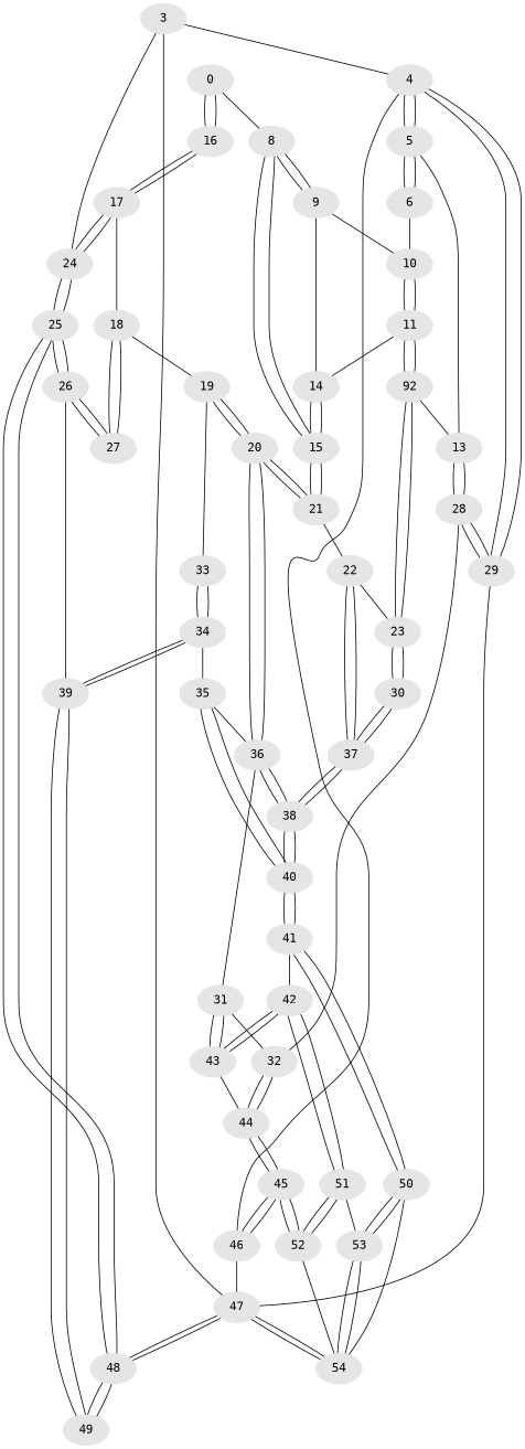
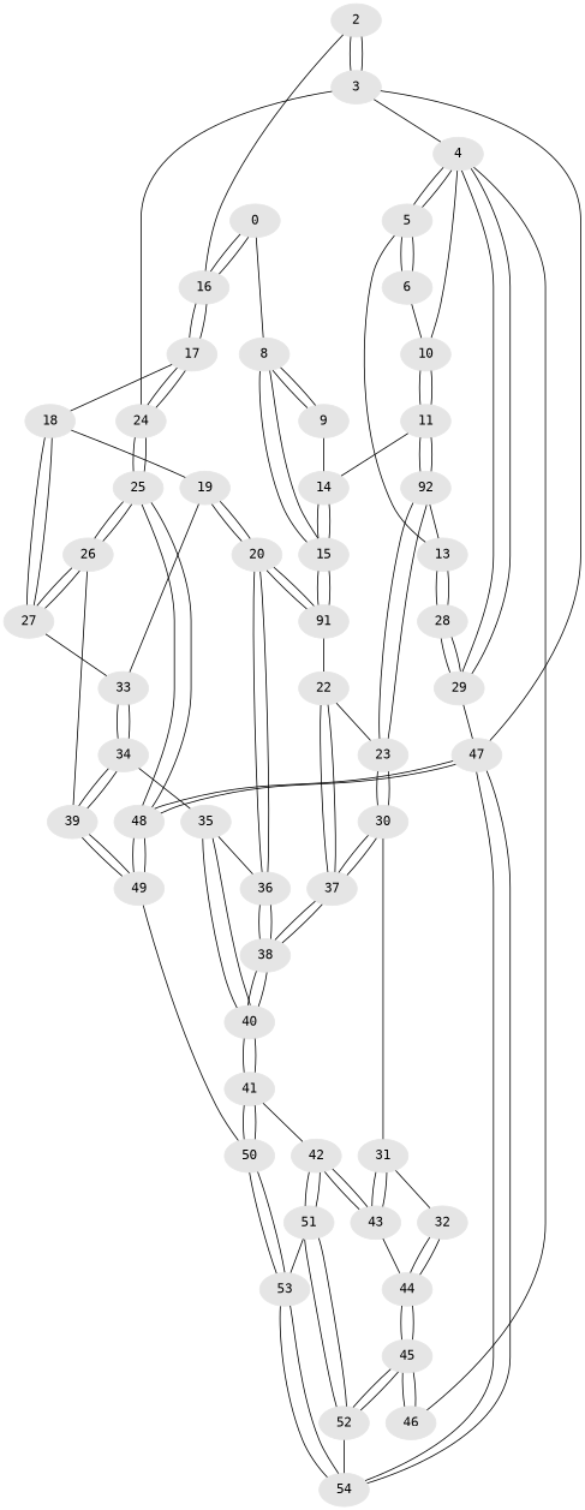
  graph {
    fontname="DejaVu Sans Mono"
    node [color=gray90 fontname="DejaVu Sans Mono" style=filled]
    edge [fontname="DejaVu Sans Mono"]
+   2
    3
    16
    n4 [label=0]
    8
    4
    24
    47
    17
    5
    29
    46
    25
    48
    54
    6
    13
    10
    28
    11
    9
    15
    14
-   21
+   21 [label=91]
    n25 [label=92]
    23
    30
    32
    22
    18
    19
    27
    20
    33
    36
    34
    38
    37
    31
    26
    39
    49
    44
    43
    45
    35
    40
    41
    50
    42
    51
    53
    52
+   2 -- 3
+   2 -- 3
+   2 -- 16
    3 -- 4
    3 -- 24
    3 -- 47
    16 -- 17
    16 -- 17
    n4 -- 16
    n4 -- 16
    n4 -- 8
    8 -- 9
    8 -- 9
    8 -- 15
    8 -- 15
    4 -- 5
    4 -- 5
    4 -- 29
    4 -- 29
    4 -- 46
    24 -- 25
    24 -- 25
    47 -- 48
    47 -- 48
    47 -- 54
    47 -- 54
    17 -- 24
    17 -- 24
    17 -- 18
    5 -- 6
    5 -- 6
    5 -- 13
    29 -- 47
-   46 -- 47
    25 -- 48
    25 -- 48
    25 -- 26
    25 -- 26
    48 -- 49
    48 -- 49
    6 -- 10
    13 -- 28
    13 -- 28
    10 -- 11
    10 -- 11
    28 -- 29
    28 -- 29
-   28 -- 32
    11 -- 14
    11 -- n25
    11 -- n25
-   9 -- 10
+   4 -- 10
    9 -- 14
    15 -- 21
    15 -- 21
    14 -- 15
    14 -- 15
    21 -- 22
    n25 -- 13
    n25 -- 23
    n25 -- 23
    23 -- 30
    23 -- 30
    30 -- 37
    30 -- 37
-   36 -- 31
+   30 -- 31
    32 -- 44
    32 -- 44
    22 -- 23
    22 -- 37
    22 -- 37
    18 -- 19
    18 -- 27
    18 -- 27
    19 -- 20
    19 -- 20
    19 -- 33
+   27 -- 33
    20 -- 21
    20 -- 21
    20 -- 36
    20 -- 36
    33 -- 34
    33 -- 34
    36 -- 38
    36 -- 38
    34 -- 39
    34 -- 39
    34 -- 35
    38 -- 40
    38 -- 40
    37 -- 38
    37 -- 38
    31 -- 32
    31 -- 43
    31 -- 43
    26 -- 27
    26 -- 27
    26 -- 39
    39 -- 49
    39 -- 49
-   54 -- 50
+   49 -- 50
    44 -- 45
    44 -- 45
    43 -- 44
    45 -- 46
    45 -- 46
    45 -- 52
    45 -- 52
    35 -- 36
    35 -- 40
    35 -- 40
    40 -- 41
    40 -- 41
    41 -- 50
    41 -- 50
    41 -- 42
    50 -- 53
    50 -- 53
    42 -- 43
    42 -- 43
    42 -- 51
    42 -- 51
    51 -- 53
    51 -- 52
    51 -- 52
    53 -- 54
    53 -- 54
    52 -- 54
  }
